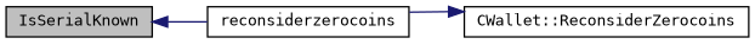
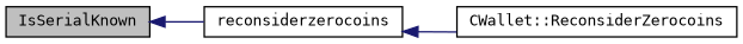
  digraph {
    fontname="DejaVu Sans Mono"
    rankdir=LR
    node [color=black fillcolor=white fontname="DejaVu Sans Mono" fontsize=10 shape=record style=filled]
    edge [color=midnightblue dir=back fontname="DejaVu Sans Mono" fontsize=10 labelfontname=Helvetica labelfontsize=10 style=solid]
    n1 [fillcolor=grey75 fontcolor=black height=0.2 label=IsSerialKnown width=0.4]
    n2 [height=0.2 label=reconsiderzerocoins width=0.4]
    n3 [height=0.2 label="CWallet::ReconsiderZerocoins" width=0.4]
    n1 -> n2
-   n3 -> n2
+   n2 -> n3
  }
